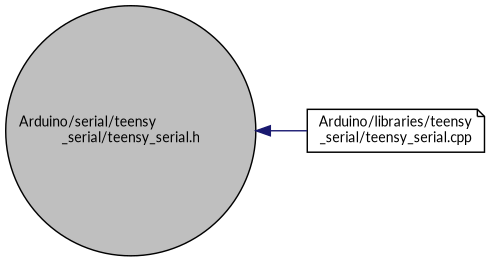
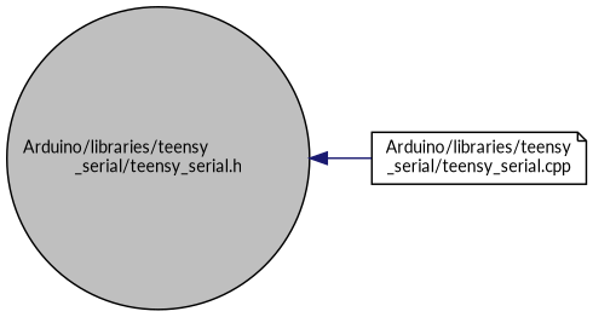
  digraph {
    rankdir=LR
    fontname=Lato
    node [color=black fontname=Lato fontsize=10 style=filled]
-   n1 [fillcolor=grey75 fontcolor=black height=0.2 label="Arduino/serial/teensy\l_serial/teensy_serial.h" shape=circle width=0.4]
+   n1 [fillcolor=grey75 fontcolor=black height=0.2 label="Arduino/libraries/teensy\l_serial/teensy_serial.h" shape=circle width=0.4]
    n2 [fillcolor=white height=0.2 label="Arduino/libraries/teensy\l_serial/teensy_serial.cpp" shape=note width=0.4]
    n1 -> n2 [color=midnightblue dir=back fontname=Lato fontsize=10 labelfontname=Helvetica labelfontsize=10 style=solid]
  }
